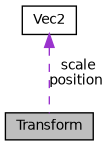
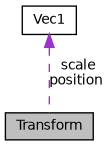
  digraph {
    node [color=black fontname=Helvetica fontsize=10 shape=record style=filled]
    n1 [fillcolor=grey75 fontcolor=black height=0.2 label=Transform width=0.4]
-   n2 [fillcolor=white height=0.2 label=Vec2 width=0.4]
+   n2 [fillcolor=white height=0.2 label=Vec1 width=0.4]
    n2 -> n1 [color=darkorchid3 dir=back fontname=Helvetica fontsize=10 label=" scale\nposition" labelfontname=Helvetica labelfontsize=10 style=dashed]
  }
